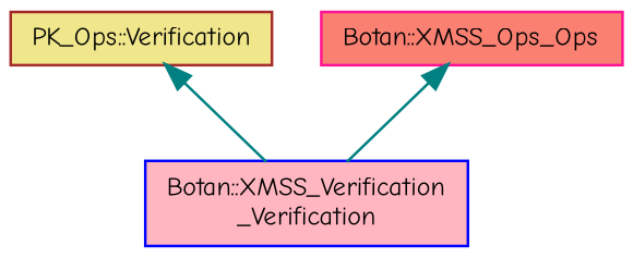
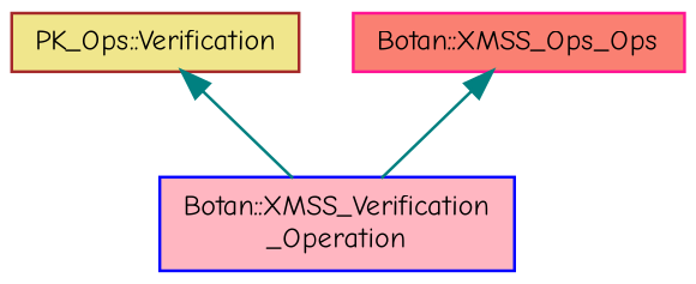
  digraph {
    fontname="Comic Neue"
    node [fontname="Comic Neue" fontsize=10 shape=record style=filled]
    edge [color=teal dir=back fontname="Comic Neue" fontsize=10 labelfontname=Helvetica labelfontsize=10 style=solid]
-   n1 [color=blue fillcolor=lightpink fontcolor=black height=0.2 label="Botan::XMSS_Verification\l_Verification" width=0.4]
+   n1 [color=blue fillcolor=lightpink fontcolor=black height=0.2 label="Botan::XMSS_Verification\l_Operation" width=0.4]
    n2 [color=brown fillcolor=khaki height=0.2 label="PK_Ops::Verification" width=0.4]
    n3 [color=deeppink fillcolor=salmon height=0.2 label="Botan::XMSS_Ops_Ops" width=0.4]
    n2 -> n1
    n3 -> n1
  }
